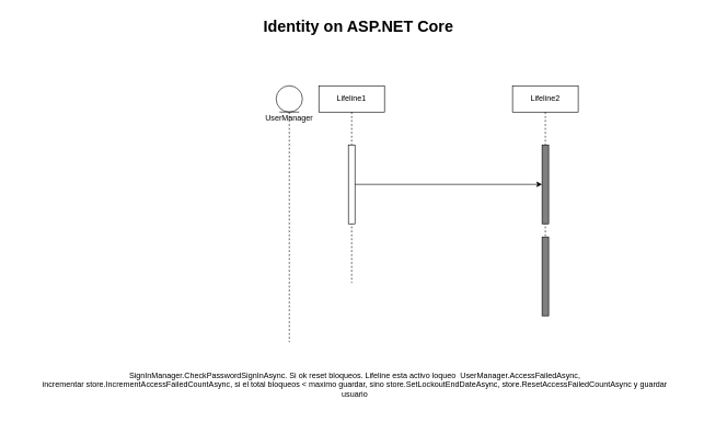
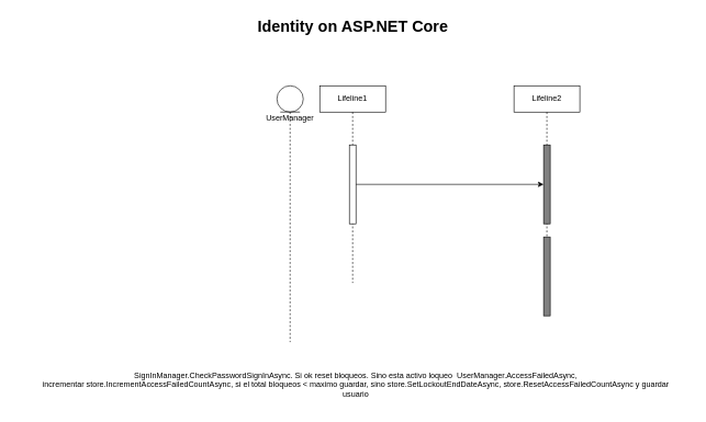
  <mxCell id="0" />
  <mxCell id="1" parent="0" />
- <mxCell id="2" value="Identity on ASP.NET Core" style="text;strokeColor=none;fillColor=none;html=1;fontSize=24;fontStyle=1;verticalAlign=middle;align=center;" vertex="1" parent="1"><mxGeometry x="30" y="20" width="1030" height="40" as="geometry" /></mxCell>
+ <mxCell id="2" value="Identity on ASP.NET Core" style="text;strokeColor=none;fillColor=none;html=1;fontSize=24;fontStyle=1;verticalAlign=middle;align=center;" vertex="1" parent="1"><mxGeometry x="20" y="20" width="1030" height="40" as="geometry" /></mxCell>
  <mxCell id="3" value="&lt;span&gt;UserManager&lt;/span&gt;" style="shape=umlLifeline;participant=umlEntity;perimeter=lifelinePerimeter;whiteSpace=wrap;html=1;container=1;collapsible=0;recursiveResize=0;verticalAlign=top;spacingTop=36;outlineConnect=0;" vertex="1" parent="1"><mxGeometry x="420" y="130" width="40" height="390" as="geometry" /></mxCell>
  <mxCell id="4" value="Lifeline2" style="shape=umlLifeline;perimeter=lifelinePerimeter;whiteSpace=wrap;html=1;container=1;collapsible=0;recursiveResize=0;outlineConnect=0;" vertex="1" parent="1"><mxGeometry x="780" y="130" width="100" height="350" as="geometry" /></mxCell>
  <mxCell id="5" value="" style="html=1;points=[];perimeter=orthogonalPerimeter;fillColor=#808080;" vertex="1" parent="4"><mxGeometry x="45" y="90" width="10" height="120" as="geometry" /></mxCell>
  <mxCell id="6" value="" style="html=1;points=[];perimeter=orthogonalPerimeter;fillColor=#808080;" vertex="1" parent="4"><mxGeometry x="45" y="230" width="10" height="120" as="geometry" /></mxCell>
  <mxCell id="7" value="Lifeline1" style="shape=umlLifeline;perimeter=lifelinePerimeter;whiteSpace=wrap;html=1;container=1;collapsible=0;recursiveResize=0;outlineConnect=0;" vertex="1" parent="1"><mxGeometry x="485" y="130" width="100" height="300" as="geometry" /></mxCell>
  <mxCell id="8" value="" style="html=1;points=[];perimeter=orthogonalPerimeter;" vertex="1" parent="7"><mxGeometry x="45" y="90" width="10" height="120" as="geometry" /></mxCell>
  <mxCell id="9" style="edgeStyle=orthogonalEdgeStyle;rounded=0;orthogonalLoop=1;jettySize=auto;html=1;" edge="1" parent="1" source="8" target="5"><mxGeometry relative="1" as="geometry" /></mxCell>
- <mxCell id="10" value="&lt;div&gt;SignInManager.CheckPasswordSignInAsync. Si ok reset bloqueos. Lifeline esta activo loqueo&amp;nbsp; UserManager.AccessFailedAsync, incrementar&amp;nbsp;store.IncrementAccessFailedCountAsync, si el total bloqueos &amp;lt; maximo guardar, sino&amp;nbsp;store.SetLockoutEndDateAsync,&amp;nbsp;store.ResetAccessFailedCountAsync y guardar usuario&lt;/div&gt;" style="text;html=1;strokeColor=none;fillColor=none;align=center;verticalAlign=middle;whiteSpace=wrap;rounded=0;" vertex="1" parent="1"><mxGeometry x="60" y="550" width="960" height="70" as="geometry" /></mxCell>
+ <mxCell id="10" value="&lt;div&gt;SignInManager.CheckPasswordSignInAsync. Si ok reset bloqueos. Sino esta activo loqueo&amp;nbsp; UserManager.AccessFailedAsync, incrementar&amp;nbsp;store.IncrementAccessFailedCountAsync, si el total bloqueos &amp;lt; maximo guardar, sino&amp;nbsp;store.SetLockoutEndDateAsync,&amp;nbsp;store.ResetAccessFailedCountAsync y guardar usuario&lt;/div&gt;" style="text;html=1;strokeColor=none;fillColor=none;align=center;verticalAlign=middle;whiteSpace=wrap;rounded=0;" vertex="1" parent="1"><mxGeometry x="60" y="550" width="960" height="70" as="geometry" /></mxCell>
